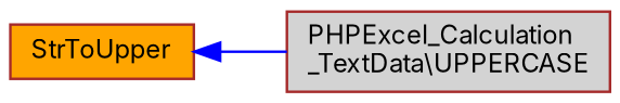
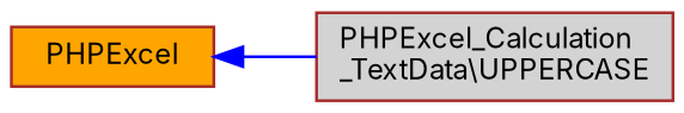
  digraph {
    rankdir=LR
    fontname=Inter
    node [color=brown fontname=Inter fontsize=10 shape=record style=filled]
-   n1 [fillcolor=orange fontcolor=black height=0.2 label=StrToUpper width=0.4]
+   n1 [fillcolor=orange fontcolor=black height=0.2 label=PHPExcel width=0.4]
    n2 [fillcolor=lightgrey height=0.2 label="PHPExcel_Calculation\l_TextData\\UPPERCASE" width=0.4]
    n1 -> n2 [color=blue dir=back fontname=Inter fontsize=10 labelfontname=Helvetica labelfontsize=10 style=solid]
  }
